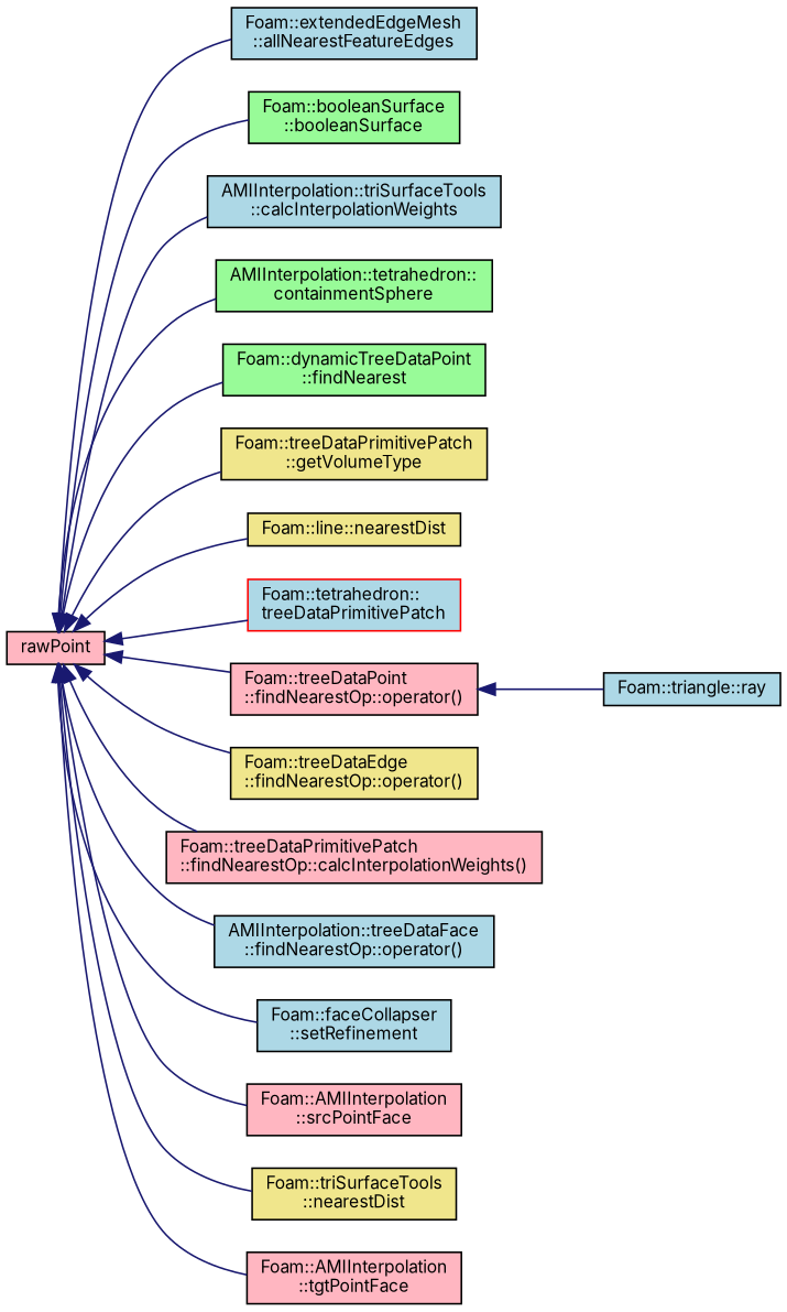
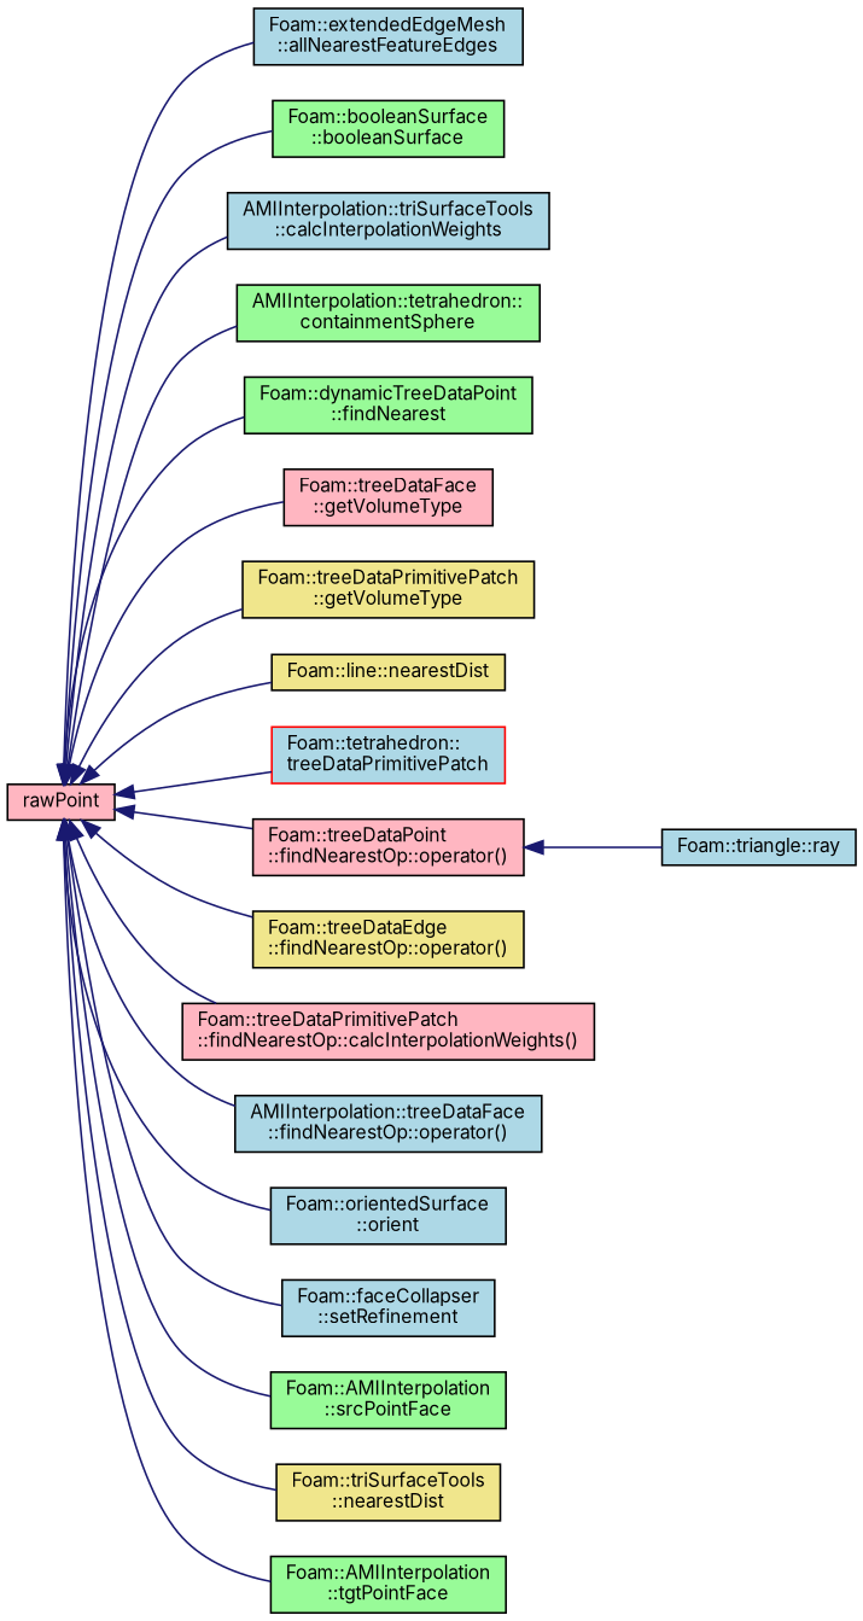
  digraph {
    fontname=Inter
    rankdir=LR
    node [color=black fillcolor=lightblue fontname=Inter fontsize=10 shape=record style=filled]
    edge [color=midnightblue dir=back fontname=Inter fontsize=10 labelfontname=FreeSans labelfontsize=10 style=solid]
    n1 [fillcolor=lightpink fontcolor=black height=0.2 label=rawPoint width=0.4]
    n2 [height=0.2 label="Foam::extendedEdgeMesh\l::allNearestFeatureEdges" width=0.4]
    n3 [fillcolor=palegreen height=0.2 label="Foam::booleanSurface\l::booleanSurface" width=0.4]
    n4 [height=0.2 label="AMIInterpolation::triSurfaceTools\l::calcInterpolationWeights" width=0.4]
    n5 [fillcolor=palegreen height=0.2 label="AMIInterpolation::tetrahedron::\lcontainmentSphere" width=0.4]
    n6 [fillcolor=palegreen height=0.2 label="Foam::dynamicTreeDataPoint\l::findNearest" width=0.4]
+   n7 [fillcolor=lightpink height=0.2 label="Foam::treeDataFace\l::getVolumeType" width=0.4]
    n8 [fillcolor=khaki height=0.2 label="Foam::treeDataPrimitivePatch\l::getVolumeType" width=0.4]
    n9 [fillcolor=khaki height=0.2 label="Foam::line::nearestDist" width=0.4]
    n10 [color=red height=0.2 label="Foam::tetrahedron::\ltreeDataPrimitivePatch" width=0.4]
    n11 [fillcolor=lightpink height=0.2 label="Foam::treeDataPoint\l::findNearestOp::operator()" width=0.4]
    n12 [fillcolor=khaki height=0.2 label="Foam::treeDataEdge\l::findNearestOp::operator()" width=0.4]
    n13 [fillcolor=lightpink height=0.2 label="Foam::treeDataPrimitivePatch\l::findNearestOp::calcInterpolationWeights()" width=0.4]
    n14 [height=0.2 label="AMIInterpolation::treeDataFace\l::findNearestOp::operator()" width=0.4]
+   n15 [height=0.2 label="Foam::orientedSurface\l::orient" width=0.4]
    n16 [height=0.2 label="Foam::faceCollapser\l::setRefinement" width=0.4]
-   n17 [fillcolor=lightpink height=0.2 label="Foam::AMIInterpolation\l::srcPointFace" width=0.4]
+   n17 [fillcolor=palegreen height=0.2 label="Foam::AMIInterpolation\l::srcPointFace" width=0.4]
    n18 [fillcolor=khaki height=0.2 label="Foam::triSurfaceTools\l::nearestDist" width=0.4]
-   n19 [fillcolor=lightpink height=0.2 label="Foam::AMIInterpolation\l::tgtPointFace" width=0.4]
+   n19 [fillcolor=palegreen height=0.2 label="Foam::AMIInterpolation\l::tgtPointFace" width=0.4]
    n20 [height=0.2 label="Foam::triangle::ray" width=0.4]
    n1 -> n2
    n1 -> n3
    n1 -> n4
    n1 -> n5
    n1 -> n6
+   n1 -> n7
    n1 -> n8
    n1 -> n9
    n1 -> n10
    n1 -> n11
    n1 -> n12
    n1 -> n13
    n1 -> n14
+   n1 -> n15
    n1 -> n16
    n1 -> n17
    n1 -> n18
    n1 -> n19
    n11 -> n20
  }
